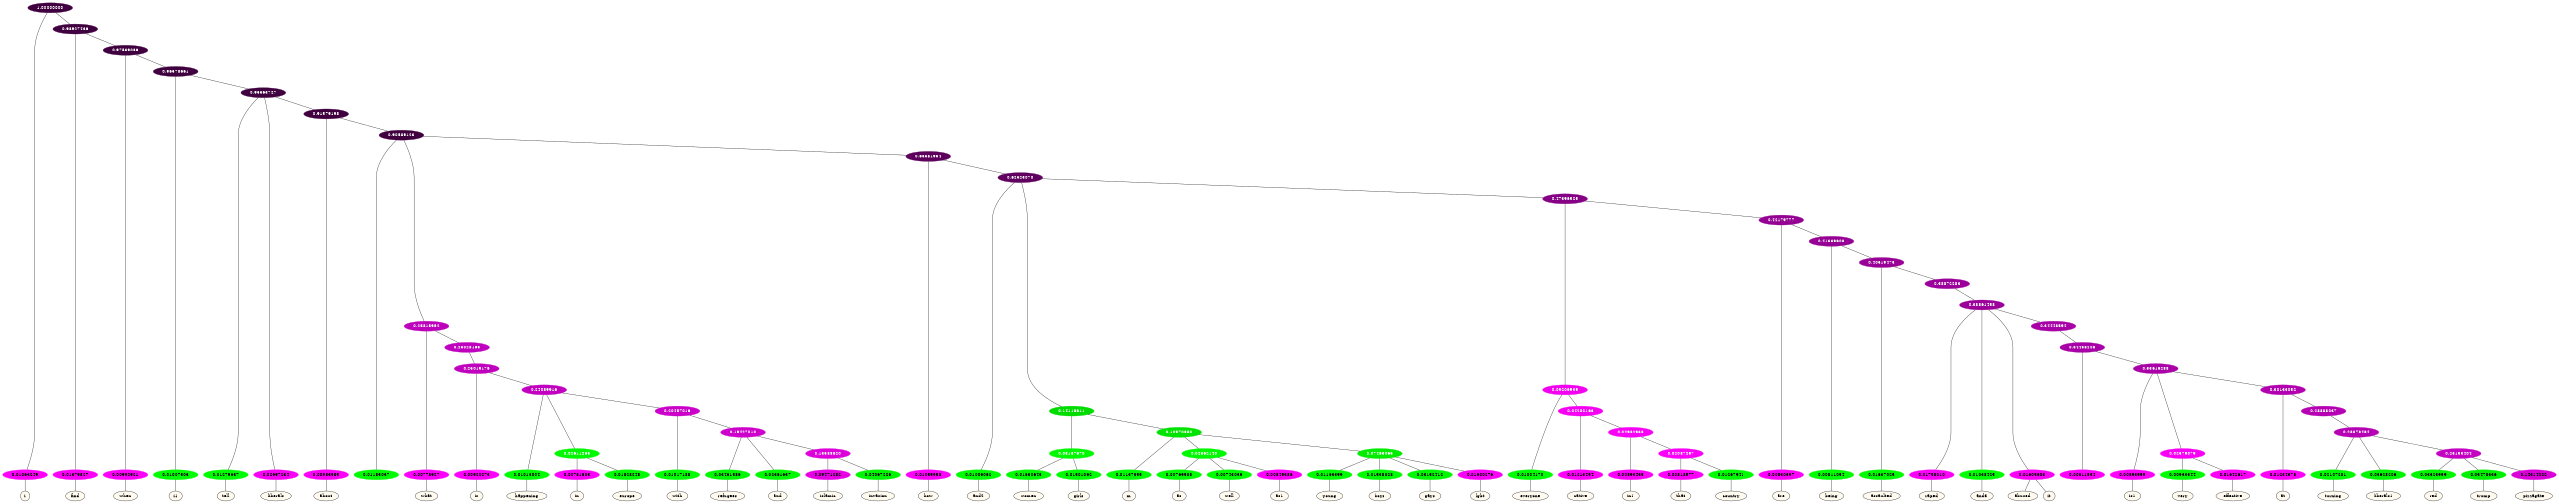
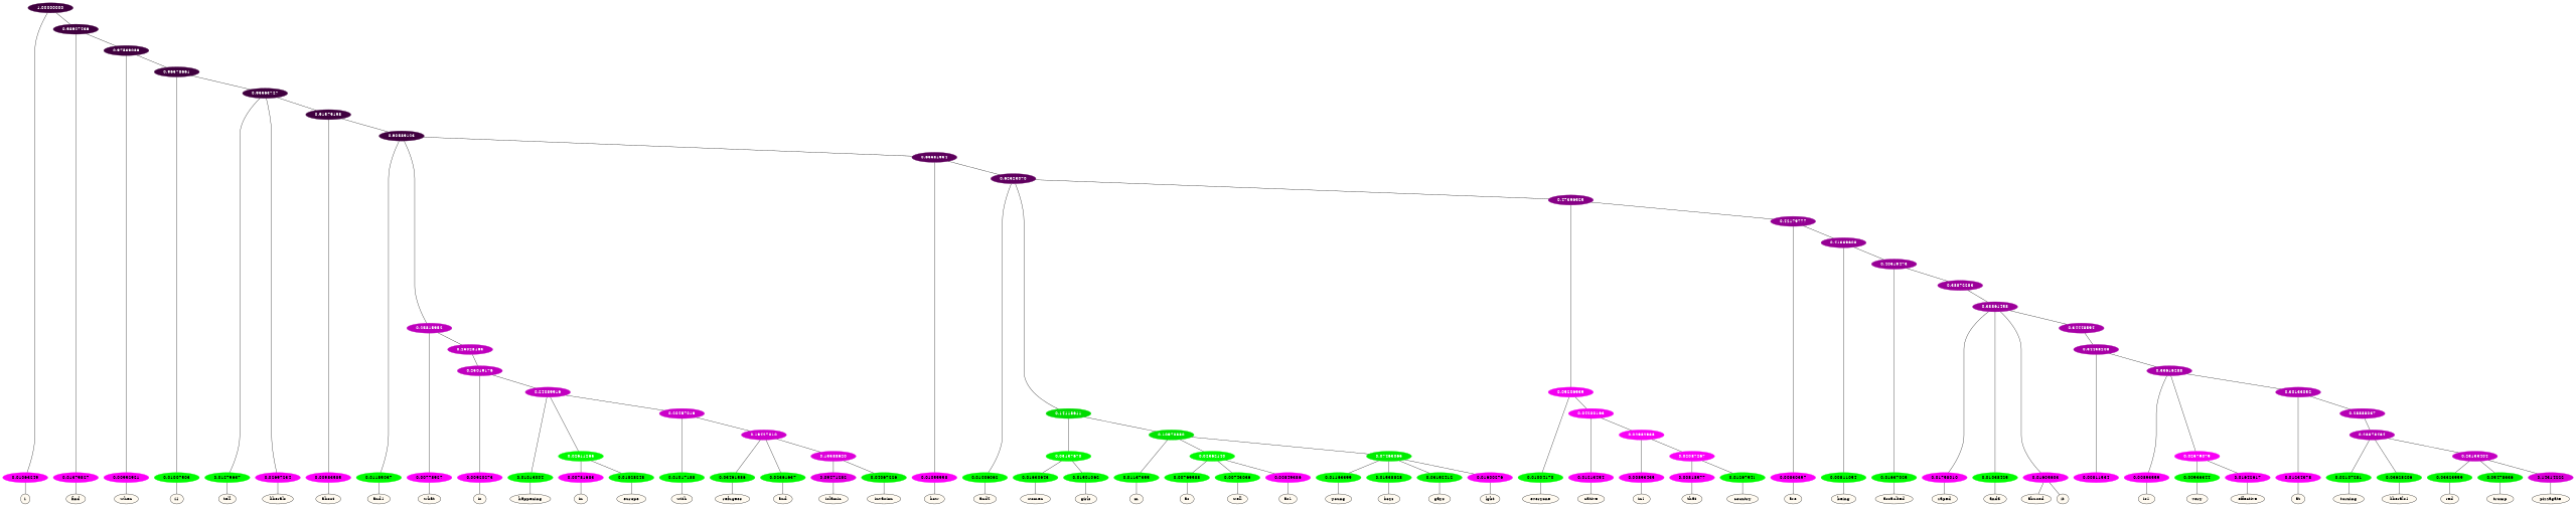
  graph {
    node [color=black format=png nodesep=0.001 ordering=out overlap_scaling=0.01 ranksep=0.001 style=filled]
    n1 [fillcolor=floralwhite height=0.15 label=i style="filled,solid" width=0.15]
    n2 [fillcolor=floralwhite height=0.15 label=find style="filled,solid" width=0.15]
    n3 [fillcolor=floralwhite height=0.15 label=when style="filled,solid" width=0.15]
    n4 [fillcolor=floralwhite height=0.15 label=i1 style="filled,solid" width=0.15]
    n5 [fillcolor=floralwhite height=0.15 label=tell style="filled,solid" width=0.15]
    n6 [fillcolor=floralwhite height=0.15 label=liberals style="filled,solid" width=0.15]
    n7 [fillcolor=floralwhite height=0.15 label=about style="filled,solid" width=0.15]
    n8 [fillcolor=floralwhite height=0.15 label=what style="filled,solid" width=0.15]
    n9 [fillcolor=floralwhite height=0.15 label=is style="filled,solid" width=0.15]
    n10 [fillcolor=floralwhite height=0.15 label=happening style="filled,solid" width=0.15]
    n11 [fillcolor=floralwhite height=0.15 label=in style="filled,solid" width=0.15]
    n12 [fillcolor=floralwhite height=0.15 label=europe style="filled,solid" width=0.15]
    n13 [fillcolor=floralwhite height=0.15 label=with style="filled,solid" width=0.15]
    n14 [fillcolor=floralwhite height=0.15 label=refugees style="filled,solid" width=0.15]
    n15 [fillcolor=floralwhite height=0.15 label=and style="filled,solid" width=0.15]
    n16 [fillcolor=floralwhite height=0.15 label=islamic style="filled,solid" width=0.15]
    n17 [fillcolor=floralwhite height=0.15 label=invasion style="filled,solid" width=0.15]
+   n18 [fillcolor=floralwhite height=0.15 label=and1 style="filled,solid" width=0.15]
    n19 [fillcolor=floralwhite height=0.15 label=how style="filled,solid" width=0.15]
    n20 [fillcolor=floralwhite height=0.15 label=women style="filled,solid" width=0.15]
    n21 [fillcolor=floralwhite height=0.15 label=girls style="filled,solid" width=0.15]
    n22 [fillcolor=floralwhite height=0.15 label=m style="filled,solid" width=0.15]
    n23 [fillcolor=floralwhite height=0.15 label=as style="filled,solid" width=0.15]
    n24 [fillcolor=floralwhite height=0.15 label=well style="filled,solid" width=0.15]
    n25 [fillcolor=floralwhite height=0.15 label=as1 style="filled,solid" width=0.15]
    n26 [fillcolor=floralwhite height=0.15 label=young style="filled,solid" width=0.15]
    n27 [fillcolor=floralwhite height=0.15 label=boys style="filled,solid" width=0.15]
    n28 [fillcolor=floralwhite height=0.15 label=gays style="filled,solid" width=0.15]
    n29 [fillcolor=floralwhite height=0.15 label=lgbt style="filled,solid" width=0.15]
    n30 [fillcolor=floralwhite height=0.15 label=and2 style="filled,solid" width=0.15]
    n31 [fillcolor=floralwhite height=0.15 label=everyone style="filled,solid" width=0.15]
    n32 [fillcolor=floralwhite height=0.15 label=native style="filled,solid" width=0.15]
    n33 [fillcolor=floralwhite height=0.15 label=in1 style="filled,solid" width=0.15]
    n34 [fillcolor=floralwhite height=0.15 label=that style="filled,solid" width=0.15]
    n35 [fillcolor=floralwhite height=0.15 label=country style="filled,solid" width=0.15]
    n36 [fillcolor=floralwhite height=0.15 label=are style="filled,solid" width=0.15]
    n37 [fillcolor=floralwhite height=0.15 label=being style="filled,solid" width=0.15]
    n38 [fillcolor=floralwhite height=0.15 label=assaulted style="filled,solid" width=0.15]
    n39 [fillcolor=floralwhite height=0.15 label=raped style="filled,solid" width=0.15]
    n40 [fillcolor=floralwhite height=0.15 label=and3 style="filled,solid" width=0.15]
    n41 [fillcolor=floralwhite height=0.15 label=abused style="filled,solid" width=0.15]
    n42 [fillcolor=floralwhite height=0.15 label=it style="filled,solid" width=0.15]
    n43 [fillcolor=floralwhite height=0.15 label=is1 style="filled,solid" width=0.15]
    n44 [fillcolor=floralwhite height=0.15 label=very style="filled,solid" width=0.15]
    n45 [fillcolor=floralwhite height=0.15 label=effective style="filled,solid" width=0.15]
    n46 [fillcolor=floralwhite height=0.15 label=at style="filled,solid" width=0.15]
    n47 [fillcolor=floralwhite height=0.15 label=turning style="filled,solid" width=0.15]
    n48 [fillcolor=floralwhite height=0.15 label=liberals1 style="filled,solid" width=0.15]
    n49 [fillcolor=floralwhite height=0.15 label=red style="filled,solid" width=0.15]
    n50 [fillcolor=floralwhite height=0.15 label=trump style="filled,solid" width=0.15]
    n51 [fillcolor=floralwhite height=0.15 label=pizzagate style="filled,solid" width=0.15]
    n52 [color="0.835 1.000 0.989" fontcolor=black height=0.15 label=0.01063249 width=0.15]
    n53 [color="0.835 1.000 0.986" fontcolor=black height=0.15 label=0.01379827 width=0.15]
    n54 [color="0.835 1.000 0.990" fontcolor=black height=0.15 label=0.00952921 width=0.15]
    n55 [color="0.334 1.000 0.990" fontcolor=black height=0.15 label=0.01007503 width=0.15]
    n56 [color="0.334 1.000 0.987" fontcolor=black height=0.15 label=0.01279637 width=0.15]
    n57 [color="0.835 1.000 0.973" fontcolor=black height=0.15 label=0.02697234 width=0.15]
    n58 [color="0.835 1.000 0.990" fontcolor=black height=0.15 label=0.00983585 width=0.15]
    n59 [color="0.835 1.000 0.992" fontcolor=black height=0.15 label=0.00778927 width=0.15]
    n60 [color="0.835 1.000 0.991" fontcolor=black height=0.15 label=0.00920273 width=0.15]
    n61 [color="0.334 1.000 0.990" fontcolor=black height=0.15 label=0.01013004 width=0.15]
    n62 [color="0.835 1.000 0.992" fontcolor=black height=0.15 label=0.00781683 width=0.15]
    n63 [color="0.334 1.000 0.982" fontcolor=black height=0.15 label=0.01828248 width=0.15]
    n64 [color="0.334 1.000 0.990" fontcolor=black height=0.15 label=0.01017188 width=0.15]
    n65 [color="0.334 1.000 0.965" fontcolor=black height=0.15 label=0.03461586 width=0.15]
    n66 [color="0.334 1.000 0.976" fontcolor=black height=0.15 label=0.02361637 width=0.15]
    n67 [color="0.835 1.000 0.905" fontcolor=black height=0.15 label=0.09471282 width=0.15]
    n68 [color="0.334 1.000 0.959" fontcolor=black height=0.15 label=0.04067226 width=0.15]
    n69 [color="0.334 1.000 0.988" fontcolor=black height=0.15 label=0.01185037 width=0.15]
    n70 [color="0.835 1.000 0.989" fontcolor=black height=0.15 label=0.01055958 width=0.15]
    n71 [color="0.334 1.000 0.984" fontcolor=black height=0.15 label=0.01630643 width=0.15]
    n72 [color="0.334 1.000 0.985" fontcolor=black height=0.15 label=0.01501062 width=0.15]
    n73 [color="0.334 1.000 0.989" fontcolor=black height=0.15 label=0.01137355 width=0.15]
    n74 [color="0.334 1.000 0.992" fontcolor=black height=0.15 label=0.00769588 width=0.15]
    n75 [color="0.334 1.000 0.993" fontcolor=black height=0.15 label=0.00743036 width=0.15]
    n76 [color="0.835 1.000 0.992" fontcolor=black height=0.15 label=0.00849386 width=0.15]
    n77 [color="0.334 1.000 0.988" fontcolor=black height=0.15 label=0.01163399 width=0.15]
    n78 [color="0.334 1.000 0.985" fontcolor=black height=0.15 label=0.01538828 width=0.15]
    n79 [color="0.334 1.000 0.968" fontcolor=black height=0.15 label=0.03152412 width=0.15]
    n80 [color="0.835 1.000 0.984" fontcolor=black height=0.15 label=0.01600276 width=0.15]
    n81 [color="0.334 1.000 0.990" fontcolor=black height=0.15 label=0.01006062 width=0.15]
    n82 [color="0.334 1.000 0.990" fontcolor=black height=0.15 label=0.01004170 width=0.15]
    n83 [color="0.835 1.000 0.988" fontcolor=black height=0.15 label=0.01213454 width=0.15]
    n84 [color="0.835 1.000 0.991" fontcolor=black height=0.15 label=0.00893435 width=0.15]
    n85 [color="0.835 1.000 0.992" fontcolor=black height=0.15 label=0.00818577 width=0.15]
    n86 [color="0.334 1.000 0.987" fontcolor=black height=0.15 label=0.01267941 width=0.15]
    n87 [color="0.835 1.000 0.992" fontcolor=black height=0.15 label=0.00830397 width=0.15]
    n88 [color="0.334 1.000 0.992" fontcolor=black height=0.15 label=0.00811054 width=0.15]
    n89 [color="0.334 1.000 0.984" fontcolor=black height=0.15 label=0.01637025 width=0.15]
    n90 [color="0.835 1.000 0.982" fontcolor=black height=0.15 label=0.01758010 width=0.15]
    n91 [color="0.334 1.000 0.990" fontcolor=black height=0.15 label=0.01038425 width=0.15]
    n92 [color="0.835 1.000 0.984" fontcolor=black height=0.15 label=0.01605603 width=0.15]
    n93 [color="0.835 1.000 0.992" fontcolor=black height=0.15 label=0.00811534 width=0.15]
    n94 [color="0.835 1.000 0.991" fontcolor=black height=0.15 label=0.00893559 width=0.15]
    n95 [color="0.334 1.000 0.991" fontcolor=black height=0.15 label=0.00933344 width=0.15]
    n96 [color="0.835 1.000 0.984" fontcolor=black height=0.15 label=0.01642617 width=0.15]
    n97 [color="0.835 1.000 0.988" fontcolor=black height=0.15 label=0.01234378 width=0.15]
    n98 [color="0.334 1.000 0.979" fontcolor=black height=0.15 label=0.02107281 width=0.15]
    n99 [color="0.334 1.000 0.964" fontcolor=black height=0.15 label=0.03628206 width=0.15]
    n100 [color="0.334 1.000 0.967" fontcolor=black height=0.15 label=0.03323959 width=0.15]
    n101 [color="0.334 1.000 0.945" fontcolor=black height=0.15 label=0.05478336 width=0.15]
    n102 [color="0.835 1.000 0.857" fontcolor=black height=0.15 label=0.14314222 width=0.15]
    n103 [color="0.835 1.000 0.250" fontcolor=grey99 height=0.15 label=1.00000000 width=0.15]
    n104 [color="0.835 1.000 0.250" fontcolor=grey99 height=0.15 label=0.98927436 width=0.15]
    n105 [color="0.835 1.000 0.250" fontcolor=grey99 height=0.15 label=0.97539086 width=0.15]
    n106 [color="0.835 1.000 0.250" fontcolor=grey99 height=0.15 label=0.96578661 width=0.15]
    n107 [color="0.835 1.000 0.250" fontcolor=grey99 height=0.15 label=0.95563727 width=0.15]
    n108 [color="0.835 1.000 0.250" fontcolor=grey99 height=0.15 label=0.91579198 width=0.15]
    n109 [color="0.835 1.000 0.250" fontcolor=grey99 height=0.15 label=0.90589123 width=0.15]
    n110 [color="0.835 1.000 0.742" fontcolor=grey99 height=0.15 label=0.25815952 width=0.15]
    n111 [color="0.835 1.000 0.364" fontcolor=grey99 height=0.15 label=0.63581934 width=0.15]
    n112 [color="0.835 1.000 0.750" fontcolor=grey99 height=0.15 label=0.25028163 width=0.15]
    n113 [color="0.835 1.000 0.375" fontcolor=grey99 height=0.15 label=0.62523070 width=0.15]
    n114 [color="0.835 1.000 0.750" fontcolor=grey99 height=0.15 label=0.25019176 width=0.15]
    n115 [color="0.334 1.000 0.859" fontcolor=grey99 height=0.15 label=0.14118611 width=0.15]
    n116 [color="0.835 1.000 0.526" fontcolor=grey99 height=0.15 label=0.47396525 width=0.15]
    n117 [color="0.835 1.000 0.759" fontcolor=grey99 height=0.15 label=0.24089916 width=0.15]
    n118 [color="0.334 1.000 0.969" fontcolor=grey99 height=0.15 label=0.03137670 width=0.15]
    n119 [color="0.334 1.000 0.890" fontcolor=grey99 height=0.15 label=0.10970880 width=0.15]
    n120 [color="0.835 1.000 0.948" fontcolor=grey99 height=0.15 label=0.05206939 width=0.15]
    n121 [color="0.835 1.000 0.578" fontcolor=grey99 height=0.15 label=0.42179777 width=0.15]
    n122 [color="0.334 1.000 0.974" fontcolor=grey99 height=0.15 label=0.02611265 width=0.15]
    n123 [color="0.835 1.000 0.795" fontcolor=grey99 height=0.15 label=0.20457016 width=0.15]
    n124 [color="0.334 1.000 0.976" fontcolor=grey99 height=0.15 label=0.02362140 width=0.15]
    n125 [color="0.334 1.000 0.925" fontcolor=grey99 height=0.15 label=0.07463065 width=0.15]
    n126 [color="0.835 1.000 0.958" fontcolor=grey99 height=0.15 label=0.04200163 width=0.15]
    n127 [color="0.835 1.000 0.587" fontcolor=grey99 height=0.15 label=0.41339608 width=0.15]
    n128 [color="0.835 1.000 0.806" fontcolor=grey99 height=0.15 label=0.19427010 width=0.15]
    n129 [color="0.835 1.000 0.970" fontcolor=grey99 height=0.15 label=0.02982938 width=0.15]
    n130 [color="0.835 1.000 0.595" fontcolor=grey99 height=0.15 label=0.40519473 width=0.15]
    n131 [color="0.835 1.000 0.864" fontcolor=grey99 height=0.15 label=0.13588620 width=0.15]
    n132 [color="0.835 1.000 0.979" fontcolor=grey99 height=0.15 label=0.02087267 width=0.15]
    n133 [color="0.835 1.000 0.611" fontcolor=grey99 height=0.15 label=0.38872283 width=0.15]
    n134 [color="0.835 1.000 0.611" fontcolor=grey99 height=0.15 label=0.38861458 width=0.15]
    n135 [color="0.835 1.000 0.656" fontcolor=grey99 height=0.15 label=0.34448594 width=0.15]
    n136 [color="0.835 1.000 0.656" fontcolor=grey99 height=0.15 label=0.34438208 width=0.15]
    n137 [color="0.835 1.000 0.664" fontcolor=grey99 height=0.15 label=0.33616288 width=0.15]
    n138 [color="0.835 1.000 0.974" fontcolor=grey99 height=0.15 label=0.02579079 width=0.15]
    n139 [color="0.835 1.000 0.699" fontcolor=grey99 height=0.15 label=0.30133052 width=0.15]
    n140 [color="0.835 1.000 0.711" fontcolor=grey99 height=0.15 label=0.28888037 width=0.15]
    n141 [color="0.835 1.000 0.711" fontcolor=grey99 height=0.15 label=0.28878464 width=0.15]
    n142 [color="0.835 1.000 0.769" fontcolor=grey99 height=0.15 label=0.23133404 width=0.15]
    subgraph sub_1 {
      rank=same
      n1
      n2
      n3
      n4
      n5
      n6
      n7
      n8
      n9
      n10
      n11
      n12
      n13
      n14
      n15
      n16
      n17
+     n18
      n19
      n20
      n21
      n22
      n23
      n24
      n25
      n26
      n27
      n28
      n29
      n30
      n31
      n32
      n33
      n34
      n35
      n36
      n37
      n38
      n39
      n40
      n41
      n42
      n43
      n44
      n45
      n46
      n47
      n48
      n49
      n50
      n51
    }
    subgraph sub_2 {
      rank=same
      n52
      n53
      n54
      n55
      n56
      n57
      n58
      n59
      n60
      n61
      n62
      n63
      n64
      n65
      n66
      n67
      n68
      n69
      n70
      n71
      n72
      n73
      n74
      n75
      n76
      n77
      n78
      n79
      n80
      n81
      n82
      n83
      n84
      n85
      n86
      n87
      n88
      n89
      n90
      n91
      n92
      n93
      n94
      n95
      n96
      n97
      n98
      n99
      n100
      n101
      n102
    }
    n52 -- n1
    n53 -- n2
    n54 -- n3
    n55 -- n4
    n56 -- n5
    n57 -- n6
    n58 -- n7
    n59 -- n8
    n60 -- n9
    n61 -- n10
    n62 -- n11
    n63 -- n12
    n64 -- n13
    n65 -- n14
    n66 -- n15
    n67 -- n16
    n68 -- n17
+   n69 -- n18
    n70 -- n19
    n71 -- n20
    n72 -- n21
    n73 -- n22
    n74 -- n23
    n75 -- n24
    n76 -- n25
    n77 -- n26
    n78 -- n27
    n79 -- n28
    n80 -- n29
    n81 -- n30
    n82 -- n31
    n83 -- n32
    n84 -- n33
    n85 -- n34
    n86 -- n35
    n87 -- n36
    n88 -- n37
    n89 -- n38
    n90 -- n39
    n91 -- n40
    n92 -- n41
    n92 -- n42
    n94 -- n43
    n95 -- n44
    n96 -- n45
    n97 -- n46
    n98 -- n47
    n99 -- n48
    n100 -- n49
    n101 -- n50
    n102 -- n51
    n103 -- n52
    n103 -- n104
    n104 -- n53
    n104 -- n105
    n105 -- n54
    n105 -- n106
    n106 -- n55
    n106 -- n107
    n107 -- n56
    n107 -- n57
    n107 -- n108
    n108 -- n58
    n108 -- n109
    n109 -- n69
    n109 -- n110
    n109 -- n111
    n110 -- n59
    n110 -- n112
    n111 -- n70
    n111 -- n113
    n112 -- n114
    n113 -- n81
    n113 -- n115
    n113 -- n116
    n114 -- n60
    n114 -- n117
    n115 -- n118
    n115 -- n119
    n116 -- n120
    n116 -- n121
    n117 -- n61
    n117 -- n122
    n117 -- n123
    n118 -- n71
    n118 -- n72
    n119 -- n73
    n119 -- n124
    n119 -- n125
    n120 -- n82
    n120 -- n126
    n121 -- n87
    n121 -- n127
    n122 -- n62
    n122 -- n63
    n123 -- n64
    n123 -- n128
    n124 -- n74
    n124 -- n75
    n124 -- n76
    n125 -- n77
    n125 -- n78
    n125 -- n79
    n125 -- n80
    n126 -- n83
    n126 -- n129
    n127 -- n88
    n127 -- n130
    n128 -- n65
    n128 -- n66
    n128 -- n131
    n129 -- n84
    n129 -- n132
    n130 -- n89
    n130 -- n133
    n131 -- n67
    n131 -- n68
    n132 -- n85
    n132 -- n86
    n133 -- n134
    n134 -- n90
    n134 -- n91
    n134 -- n92
    n134 -- n135
    n135 -- n136
    n136 -- n93
    n136 -- n137
    n137 -- n94
    n137 -- n138
    n137 -- n139
    n138 -- n95
    n138 -- n96
    n139 -- n97
    n139 -- n140
    n140 -- n141
    n141 -- n98
    n141 -- n99
    n141 -- n142
    n142 -- n100
    n142 -- n101
    n142 -- n102
  }
